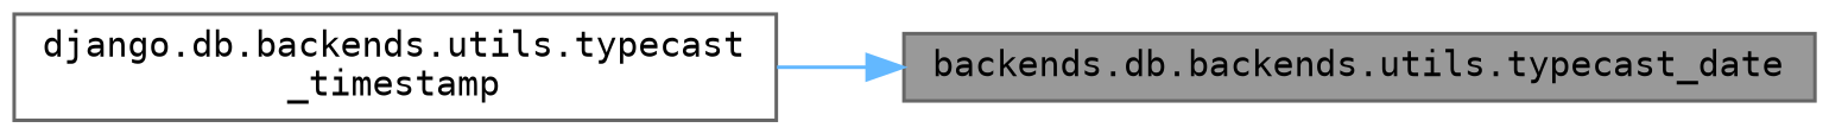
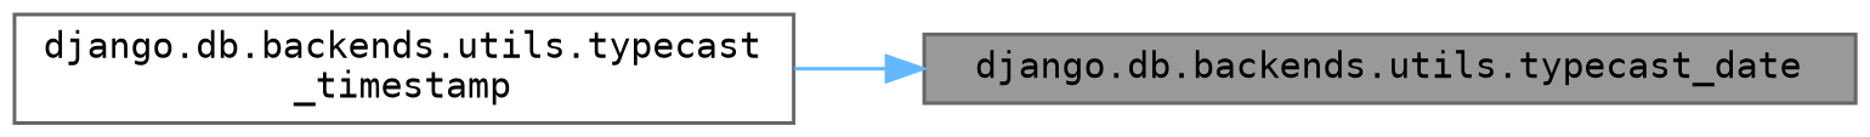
  digraph {
    rankdir=RL
    fontname="DejaVu Sans Mono"
    node [fontname="DejaVu Sans Mono" fontsize=10 shape=box style=filled]
-   n1 [color=gray40 fillcolor=grey60 fontcolor=black height=0.2 label="backends.db.backends.utils.typecast_date" width=0.4]
+   n1 [color=gray40 fillcolor=grey60 fontcolor=black height=0.2 label="django.db.backends.utils.typecast_date" width=0.4]
    n2 [color=grey40 fillcolor=white height=0.2 label="django.db.backends.utils.typecast\l_timestamp" width=0.4]
    n1 -> n2 [color=steelblue1 dir=back fontname="DejaVu Sans Mono" fontsize=10 labelfontname=Helvetica labelfontsize=10 style=solid]
  }
